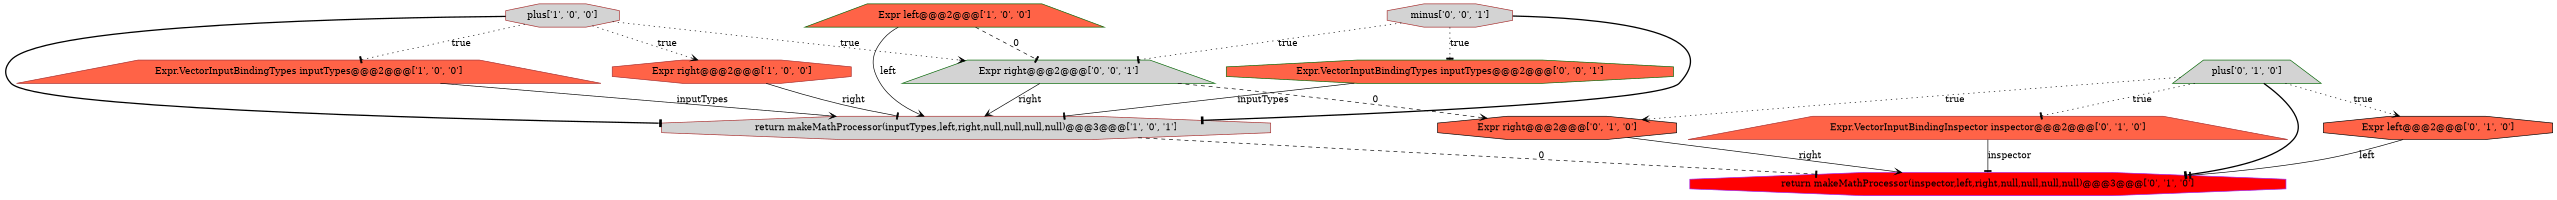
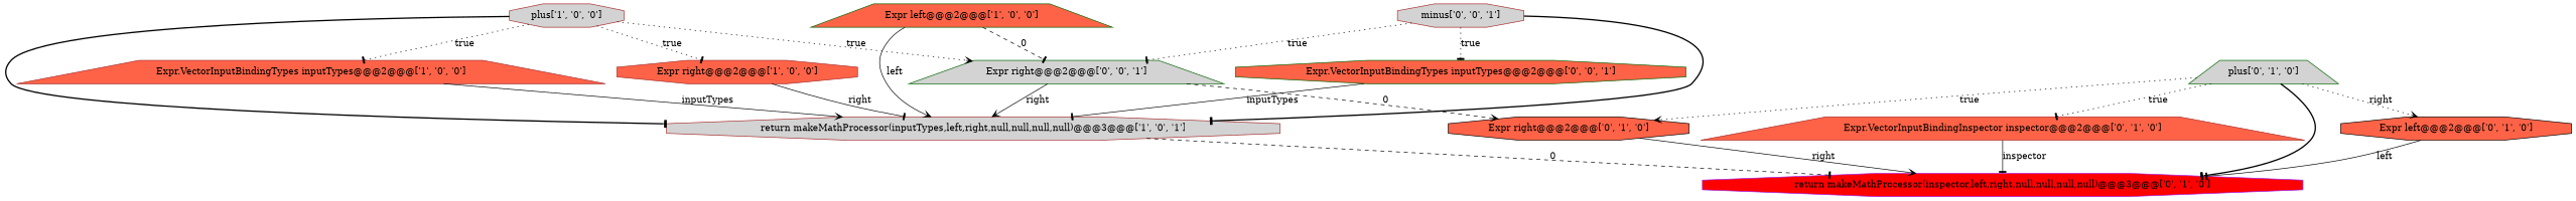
  digraph {
    node [color=brown fillcolor=tomato shape=octagon style=filled]
    edge [arrowhead=tee style=solid]
    n1 [color=black label="Expr right@@@2@@@['0', '1', '0']"]
    n2 [color=purple fillcolor=red label="return makeMathProcessor(inspector,left,right,null,null,null,null)@@@3@@@['0', '1', '0']"]
    n3 [fillcolor=lightgray label="minus['0', '0', '1']"]
    n4 [color=darkgreen fillcolor=lightgray label="Expr right@@@2@@@['0', '0', '1']" shape=trapezium]
    n5 [color=darkgreen label="Expr.VectorInputBindingTypes inputTypes@@@2@@@['0', '0', '1']"]
    n6 [fillcolor=lightgray label="return makeMathProcessor(inputTypes,left,right,null,null,null,null)@@@3@@@['1', '0', '1']"]
    n7 [label="Expr.VectorInputBindingInspector inspector@@@2@@@['0', '1', '0']" shape=trapezium]
    n8 [color=darkgreen fillcolor=lightgray label="plus['0', '1', '0']" shape=trapezium]
    n9 [color=black label="Expr left@@@2@@@['0', '1', '0']"]
    n10 [label="Expr right@@@2@@@['1', '0', '0']"]
    n11 [color=darkgreen label="Expr left@@@2@@@['1', '0', '0']" shape=trapezium]
    n12 [fillcolor=lightgray label="plus['1', '0', '0']"]
    n13 [label="Expr.VectorInputBindingTypes inputTypes@@@2@@@['1', '0', '0']" shape=trapezium]
    n1 -> n2 [arrowhead=vee label=right]
    n3 -> n4 [label=true style=dotted]
    n3 -> n5 [label=true style=dotted]
    n3 -> n6 [style=bold]
    n4 -> n1 [arrowhead=vee label=0 style=dashed]
    n4 -> n6 [arrowhead=vee label=right]
    n5 -> n6 [label=inputTypes]
    n6 -> n2 [label=0 style=dashed]
    n7 -> n2 [label=inspector]
    n8 -> n1 [arrowhead=vee label=true style=dotted]
    n8 -> n2 [style=bold]
    n8 -> n7 [label=true style=dotted]
-   n8 -> n9 [arrowhead=vee label=true style=dotted]
+   n8 -> n9 [arrowhead=vee label=right style=dotted]
    n9 -> n2 [label=left]
    n10 -> n6 [label=right]
    n11 -> n4 [label=0 style=dashed]
    n11 -> n6 [arrowhead=vee label=left]
    n12 -> n4 [arrowhead=vee label=true style=dotted]
    n12 -> n6 [style=bold]
-   n12 -> n10 [arrowhead=vee label=true style=dotted]
+   n12 -> n10 [label=true style=dotted]
    n12 -> n13 [label=true style=dotted]
    n13 -> n6 [arrowhead=vee label=inputTypes]
  }
